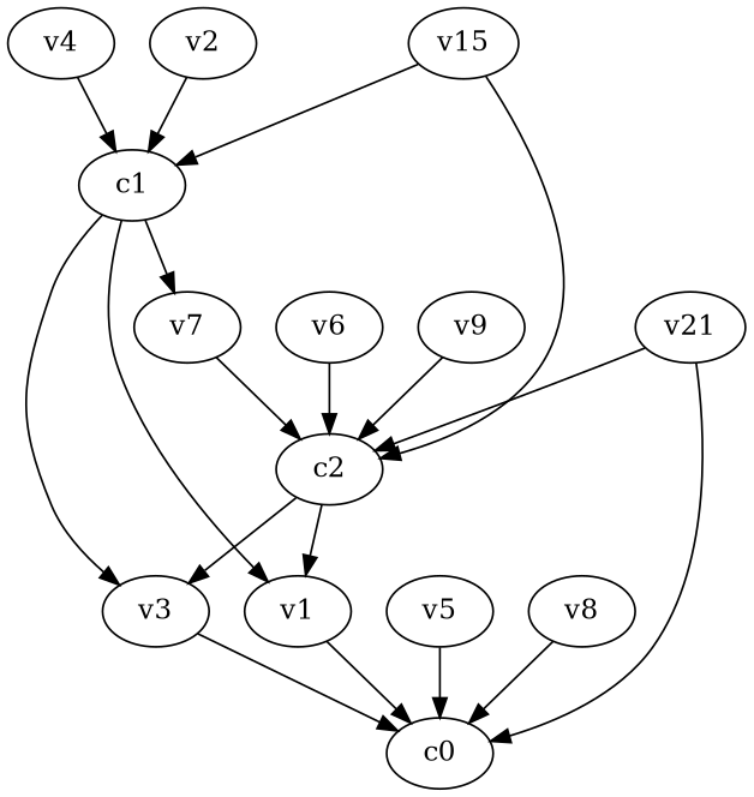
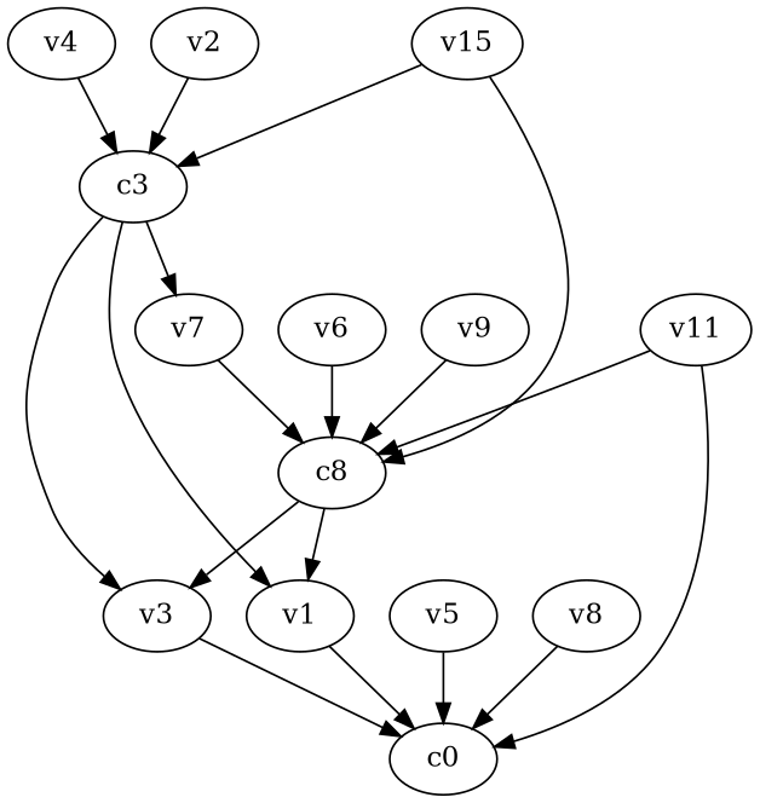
  strict digraph {
    fontname="DejaVu Serif"
    node [fontname="DejaVu Serif"]
    edge [fontname="DejaVu Serif" weight=1]
-   c1
+   c1 [label=c3]
    v1
    v3
    v7
    n5 [label=c0]
-   c2
+   c2 [label=c8]
    v2
    v4
    v5
    v6
    v8
    v9
    n13 [label=v15]
-   v11 [label=v21]
+   v11
    c1 -> v1
    c1 -> v3
    c1 -> v7
    v1 -> n5
    v3 -> n5
    v7 -> c2
    c2 -> v1
    c2 -> v3
    v2 -> c1
    v4 -> c1
    v5 -> n5
    v6 -> c2
    v8 -> n5
    v9 -> c2
    n13 -> c1
    n13 -> c2
    v11 -> n5
    v11 -> c2
  }
